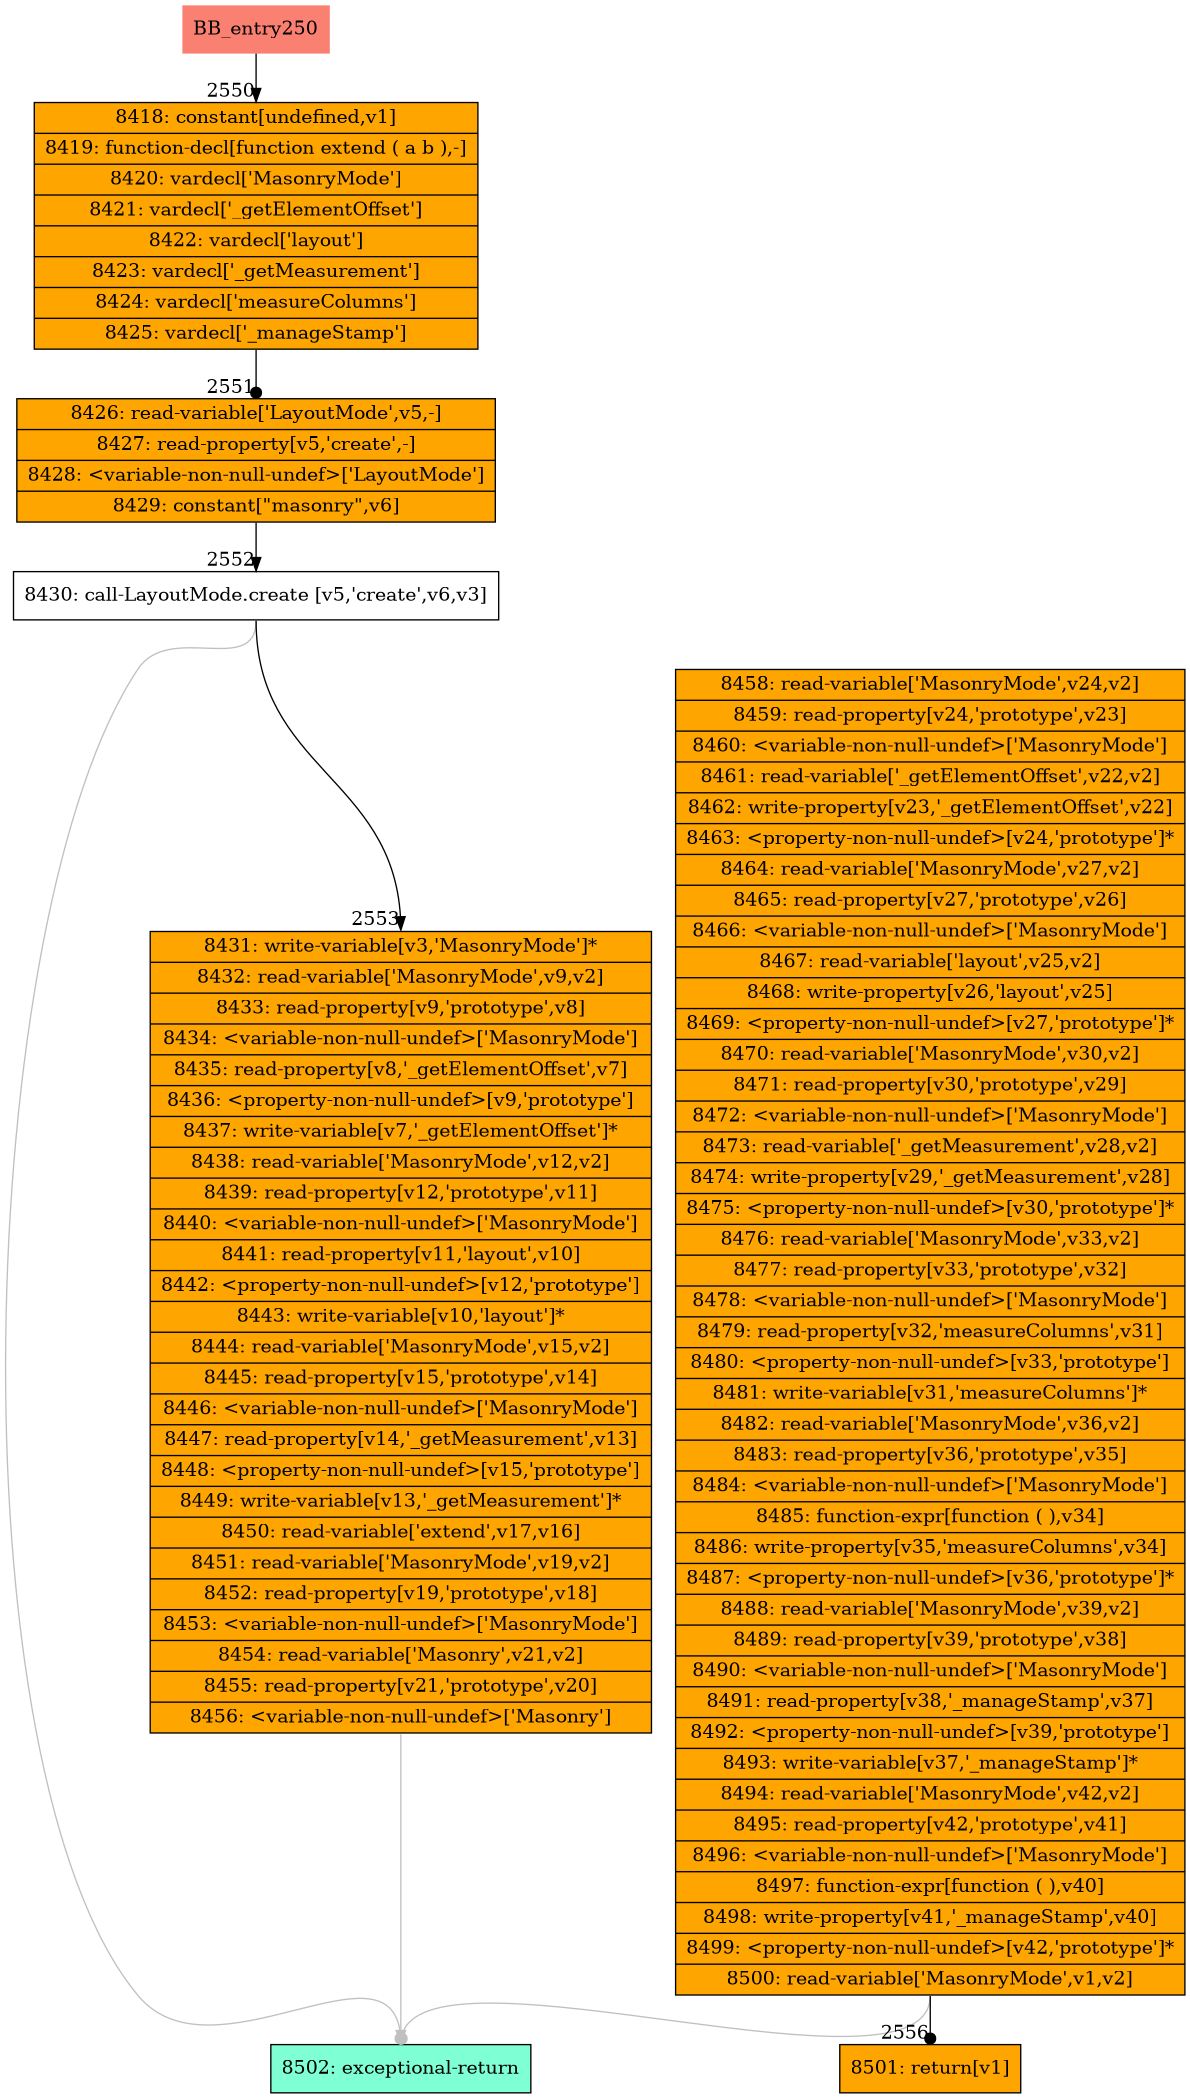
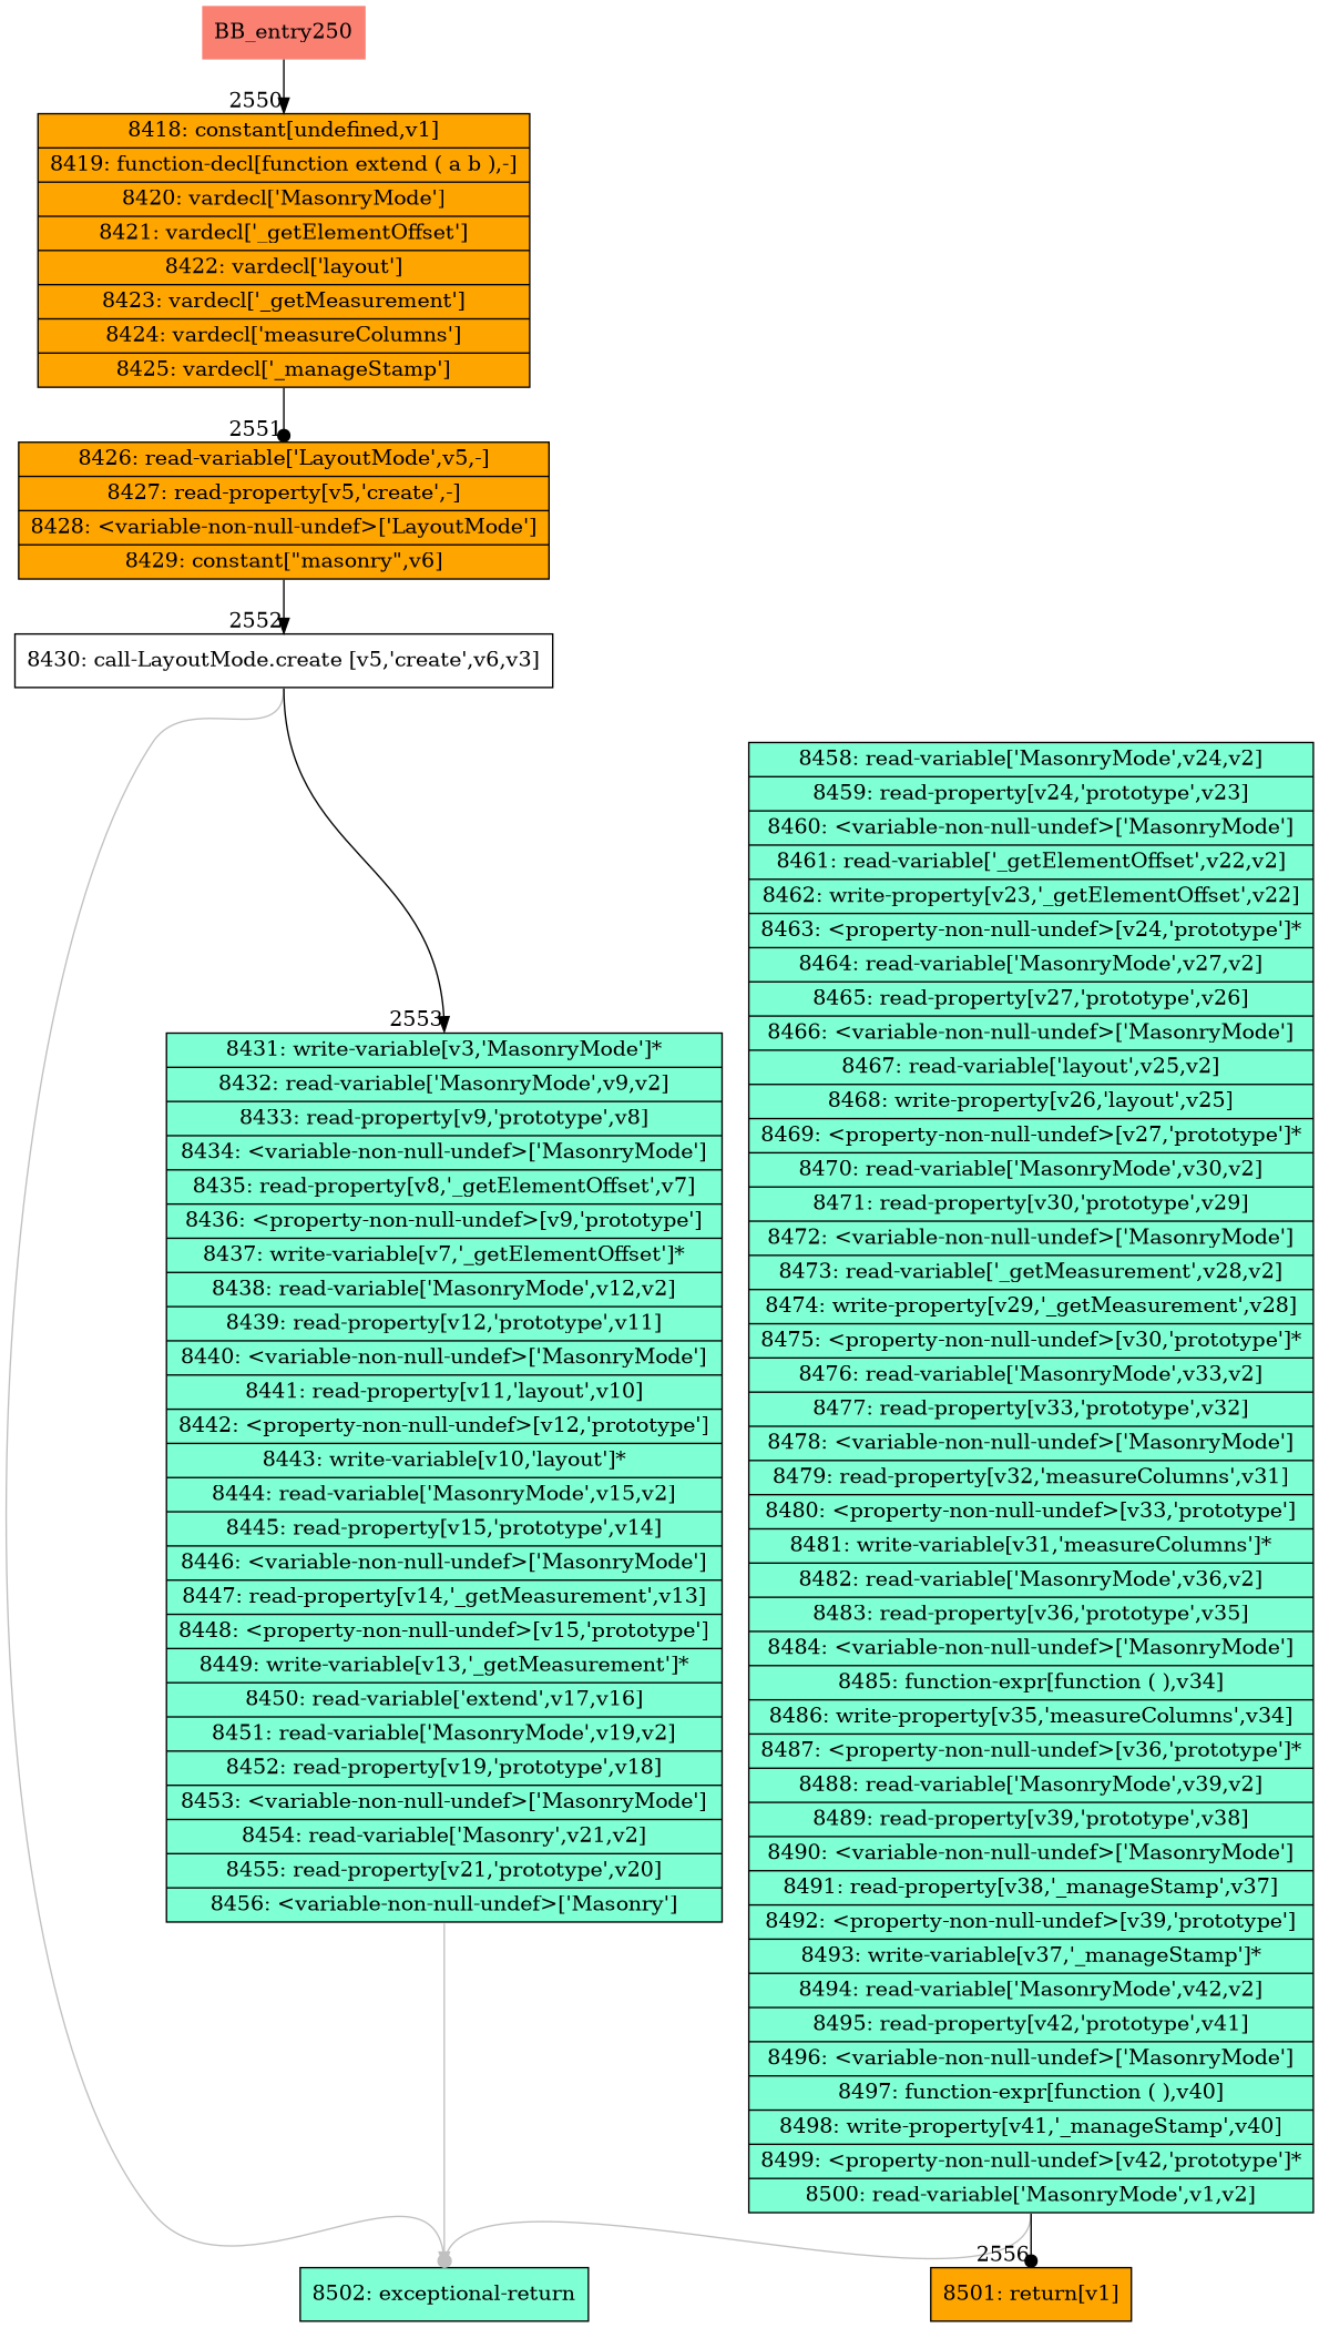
  digraph {
    rankdir=TD
    node [fillcolor=orange shape=record style=filled]
    edge [arrowhead=normal headport=n tailport=s]
    n1 [fillcolor=salmon label=BB_entry250 shape=none]
    n2 [label="{8418: constant[undefined,v1]|8419: function-decl[function extend ( a b ),-]|8420: vardecl['MasonryMode']|8421: vardecl['_getElementOffset']|8422: vardecl['layout']|8423: vardecl['_getMeasurement']|8424: vardecl['measureColumns']|8425: vardecl['_manageStamp']}"]
    n3 [label="{8426: read-variable['LayoutMode',v5,-]|8427: read-property[v5,'create',-]|8428: \<variable-non-null-undef\>['LayoutMode']|8429: constant[\"masonry\",v6]}"]
    n4 [fillcolor=white label="{8430: call-LayoutMode.create [v5,'create',v6,v3]}"]
    n5 [fillcolor=aquamarine label="{8502: exceptional-return}"]
-   n6 [label="{8431: write-variable[v3,'MasonryMode']*|8432: read-variable['MasonryMode',v9,v2]|8433: read-property[v9,'prototype',v8]|8434: \<variable-non-null-undef\>['MasonryMode']|8435: read-property[v8,'_getElementOffset',v7]|8436: \<property-non-null-undef\>[v9,'prototype']|8437: write-variable[v7,'_getElementOffset']*|8438: read-variable['MasonryMode',v12,v2]|8439: read-property[v12,'prototype',v11]|8440: \<variable-non-null-undef\>['MasonryMode']|8441: read-property[v11,'layout',v10]|8442: \<property-non-null-undef\>[v12,'prototype']|8443: write-variable[v10,'layout']*|8444: read-variable['MasonryMode',v15,v2]|8445: read-property[v15,'prototype',v14]|8446: \<variable-non-null-undef\>['MasonryMode']|8447: read-property[v14,'_getMeasurement',v13]|8448: \<property-non-null-undef\>[v15,'prototype']|8449: write-variable[v13,'_getMeasurement']*|8450: read-variable['extend',v17,v16]|8451: read-variable['MasonryMode',v19,v2]|8452: read-property[v19,'prototype',v18]|8453: \<variable-non-null-undef\>['MasonryMode']|8454: read-variable['Masonry',v21,v2]|8455: read-property[v21,'prototype',v20]|8456: \<variable-non-null-undef\>['Masonry']}"]
-   n7 [label="{8458: read-variable['MasonryMode',v24,v2]|8459: read-property[v24,'prototype',v23]|8460: \<variable-non-null-undef\>['MasonryMode']|8461: read-variable['_getElementOffset',v22,v2]|8462: write-property[v23,'_getElementOffset',v22]|8463: \<property-non-null-undef\>[v24,'prototype']*|8464: read-variable['MasonryMode',v27,v2]|8465: read-property[v27,'prototype',v26]|8466: \<variable-non-null-undef\>['MasonryMode']|8467: read-variable['layout',v25,v2]|8468: write-property[v26,'layout',v25]|8469: \<property-non-null-undef\>[v27,'prototype']*|8470: read-variable['MasonryMode',v30,v2]|8471: read-property[v30,'prototype',v29]|8472: \<variable-non-null-undef\>['MasonryMode']|8473: read-variable['_getMeasurement',v28,v2]|8474: write-property[v29,'_getMeasurement',v28]|8475: \<property-non-null-undef\>[v30,'prototype']*|8476: read-variable['MasonryMode',v33,v2]|8477: read-property[v33,'prototype',v32]|8478: \<variable-non-null-undef\>['MasonryMode']|8479: read-property[v32,'measureColumns',v31]|8480: \<property-non-null-undef\>[v33,'prototype']|8481: write-variable[v31,'measureColumns']*|8482: read-variable['MasonryMode',v36,v2]|8483: read-property[v36,'prototype',v35]|8484: \<variable-non-null-undef\>['MasonryMode']|8485: function-expr[function ( ),v34]|8486: write-property[v35,'measureColumns',v34]|8487: \<property-non-null-undef\>[v36,'prototype']*|8488: read-variable['MasonryMode',v39,v2]|8489: read-property[v39,'prototype',v38]|8490: \<variable-non-null-undef\>['MasonryMode']|8491: read-property[v38,'_manageStamp',v37]|8492: \<property-non-null-undef\>[v39,'prototype']|8493: write-variable[v37,'_manageStamp']*|8494: read-variable['MasonryMode',v42,v2]|8495: read-property[v42,'prototype',v41]|8496: \<variable-non-null-undef\>['MasonryMode']|8497: function-expr[function ( ),v40]|8498: write-property[v41,'_manageStamp',v40]|8499: \<property-non-null-undef\>[v42,'prototype']*|8500: read-variable['MasonryMode',v1,v2]}"]
+   n6 [fillcolor=aquamarine label="{8431: write-variable[v3,'MasonryMode']*|8432: read-variable['MasonryMode',v9,v2]|8433: read-property[v9,'prototype',v8]|8434: \<variable-non-null-undef\>['MasonryMode']|8435: read-property[v8,'_getElementOffset',v7]|8436: \<property-non-null-undef\>[v9,'prototype']|8437: write-variable[v7,'_getElementOffset']*|8438: read-variable['MasonryMode',v12,v2]|8439: read-property[v12,'prototype',v11]|8440: \<variable-non-null-undef\>['MasonryMode']|8441: read-property[v11,'layout',v10]|8442: \<property-non-null-undef\>[v12,'prototype']|8443: write-variable[v10,'layout']*|8444: read-variable['MasonryMode',v15,v2]|8445: read-property[v15,'prototype',v14]|8446: \<variable-non-null-undef\>['MasonryMode']|8447: read-property[v14,'_getMeasurement',v13]|8448: \<property-non-null-undef\>[v15,'prototype']|8449: write-variable[v13,'_getMeasurement']*|8450: read-variable['extend',v17,v16]|8451: read-variable['MasonryMode',v19,v2]|8452: read-property[v19,'prototype',v18]|8453: \<variable-non-null-undef\>['MasonryMode']|8454: read-variable['Masonry',v21,v2]|8455: read-property[v21,'prototype',v20]|8456: \<variable-non-null-undef\>['Masonry']}"]
+   n7 [fillcolor=aquamarine label="{8458: read-variable['MasonryMode',v24,v2]|8459: read-property[v24,'prototype',v23]|8460: \<variable-non-null-undef\>['MasonryMode']|8461: read-variable['_getElementOffset',v22,v2]|8462: write-property[v23,'_getElementOffset',v22]|8463: \<property-non-null-undef\>[v24,'prototype']*|8464: read-variable['MasonryMode',v27,v2]|8465: read-property[v27,'prototype',v26]|8466: \<variable-non-null-undef\>['MasonryMode']|8467: read-variable['layout',v25,v2]|8468: write-property[v26,'layout',v25]|8469: \<property-non-null-undef\>[v27,'prototype']*|8470: read-variable['MasonryMode',v30,v2]|8471: read-property[v30,'prototype',v29]|8472: \<variable-non-null-undef\>['MasonryMode']|8473: read-variable['_getMeasurement',v28,v2]|8474: write-property[v29,'_getMeasurement',v28]|8475: \<property-non-null-undef\>[v30,'prototype']*|8476: read-variable['MasonryMode',v33,v2]|8477: read-property[v33,'prototype',v32]|8478: \<variable-non-null-undef\>['MasonryMode']|8479: read-property[v32,'measureColumns',v31]|8480: \<property-non-null-undef\>[v33,'prototype']|8481: write-variable[v31,'measureColumns']*|8482: read-variable['MasonryMode',v36,v2]|8483: read-property[v36,'prototype',v35]|8484: \<variable-non-null-undef\>['MasonryMode']|8485: function-expr[function ( ),v34]|8486: write-property[v35,'measureColumns',v34]|8487: \<property-non-null-undef\>[v36,'prototype']*|8488: read-variable['MasonryMode',v39,v2]|8489: read-property[v39,'prototype',v38]|8490: \<variable-non-null-undef\>['MasonryMode']|8491: read-property[v38,'_manageStamp',v37]|8492: \<property-non-null-undef\>[v39,'prototype']|8493: write-variable[v37,'_manageStamp']*|8494: read-variable['MasonryMode',v42,v2]|8495: read-property[v42,'prototype',v41]|8496: \<variable-non-null-undef\>['MasonryMode']|8497: function-expr[function ( ),v40]|8498: write-property[v41,'_manageStamp',v40]|8499: \<property-non-null-undef\>[v42,'prototype']*|8500: read-variable['MasonryMode',v1,v2]}"]
    n8 [label="{8501: return[v1]}"]
    n1 -> n2 [headlabel="    2550"]
    n2 -> n3 [arrowhead=dot headlabel="      2551"]
    n3 -> n4 [headlabel="      2552"]
    n4 -> n5 [arrowhead=dot color=gray]
    n4 -> n6 [headlabel="      2553"]
    n6 -> n5 [color=gray]
    n7 -> n5 [arrowhead=dot color=gray]
    n7 -> n8 [arrowhead=dot headlabel="      2556"]
  }
